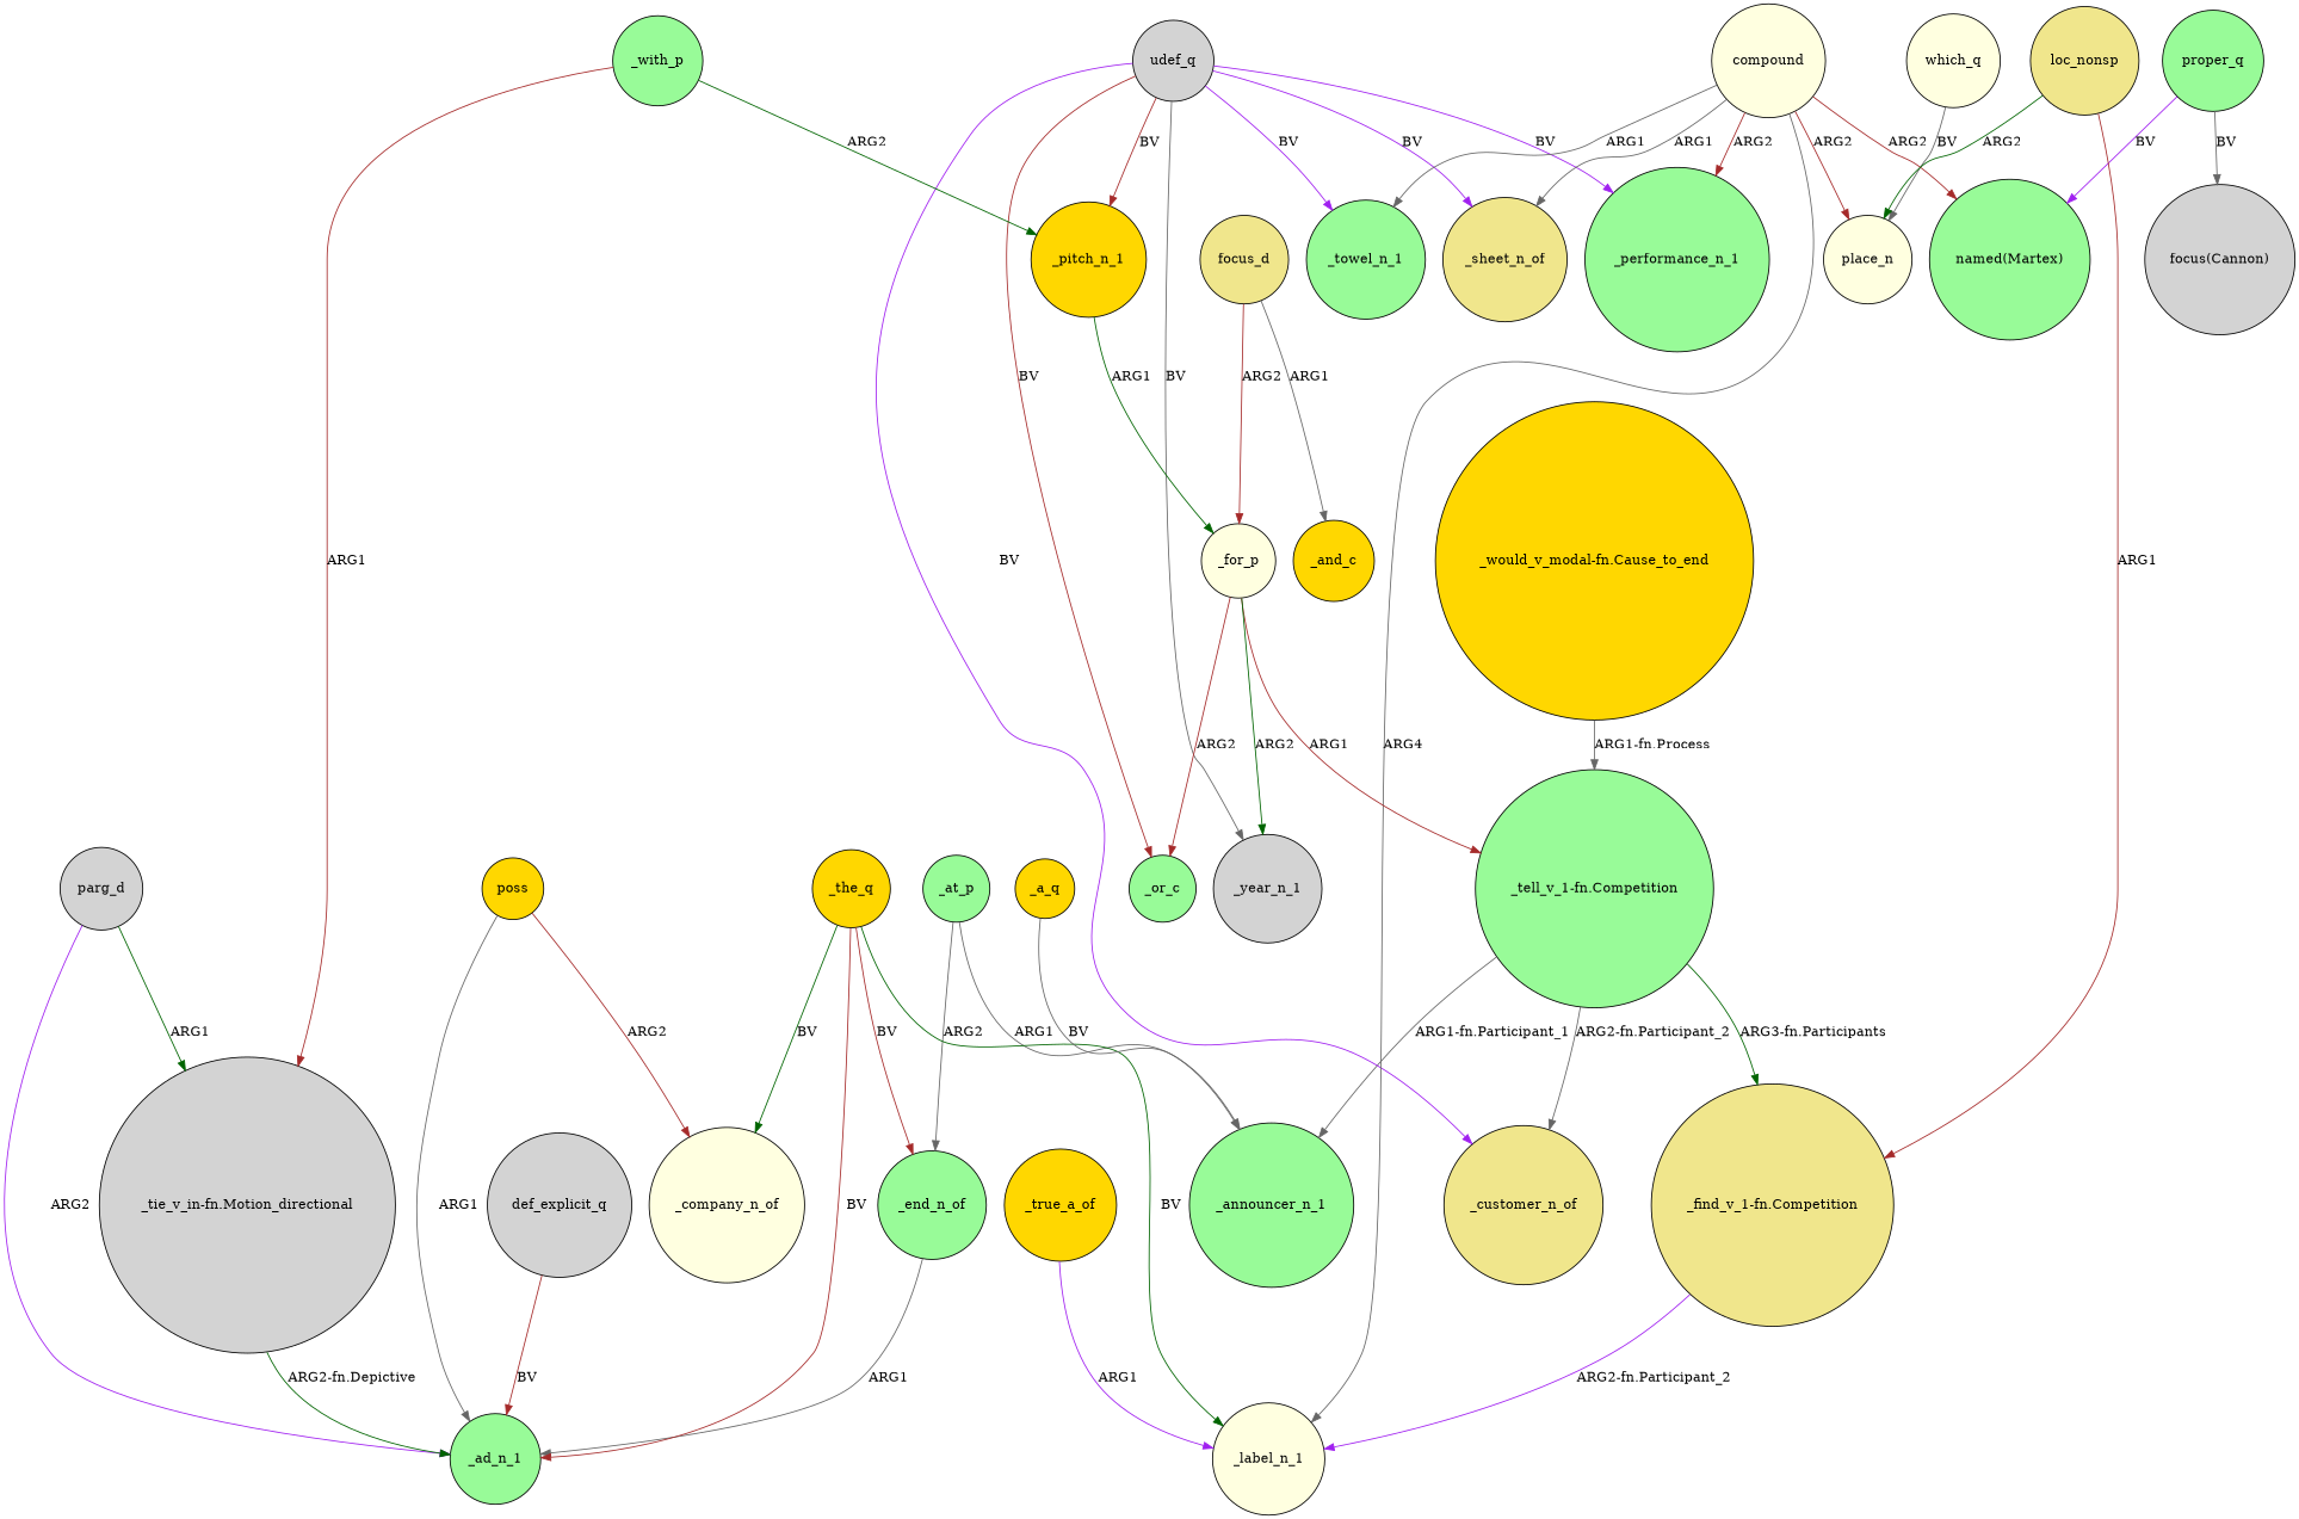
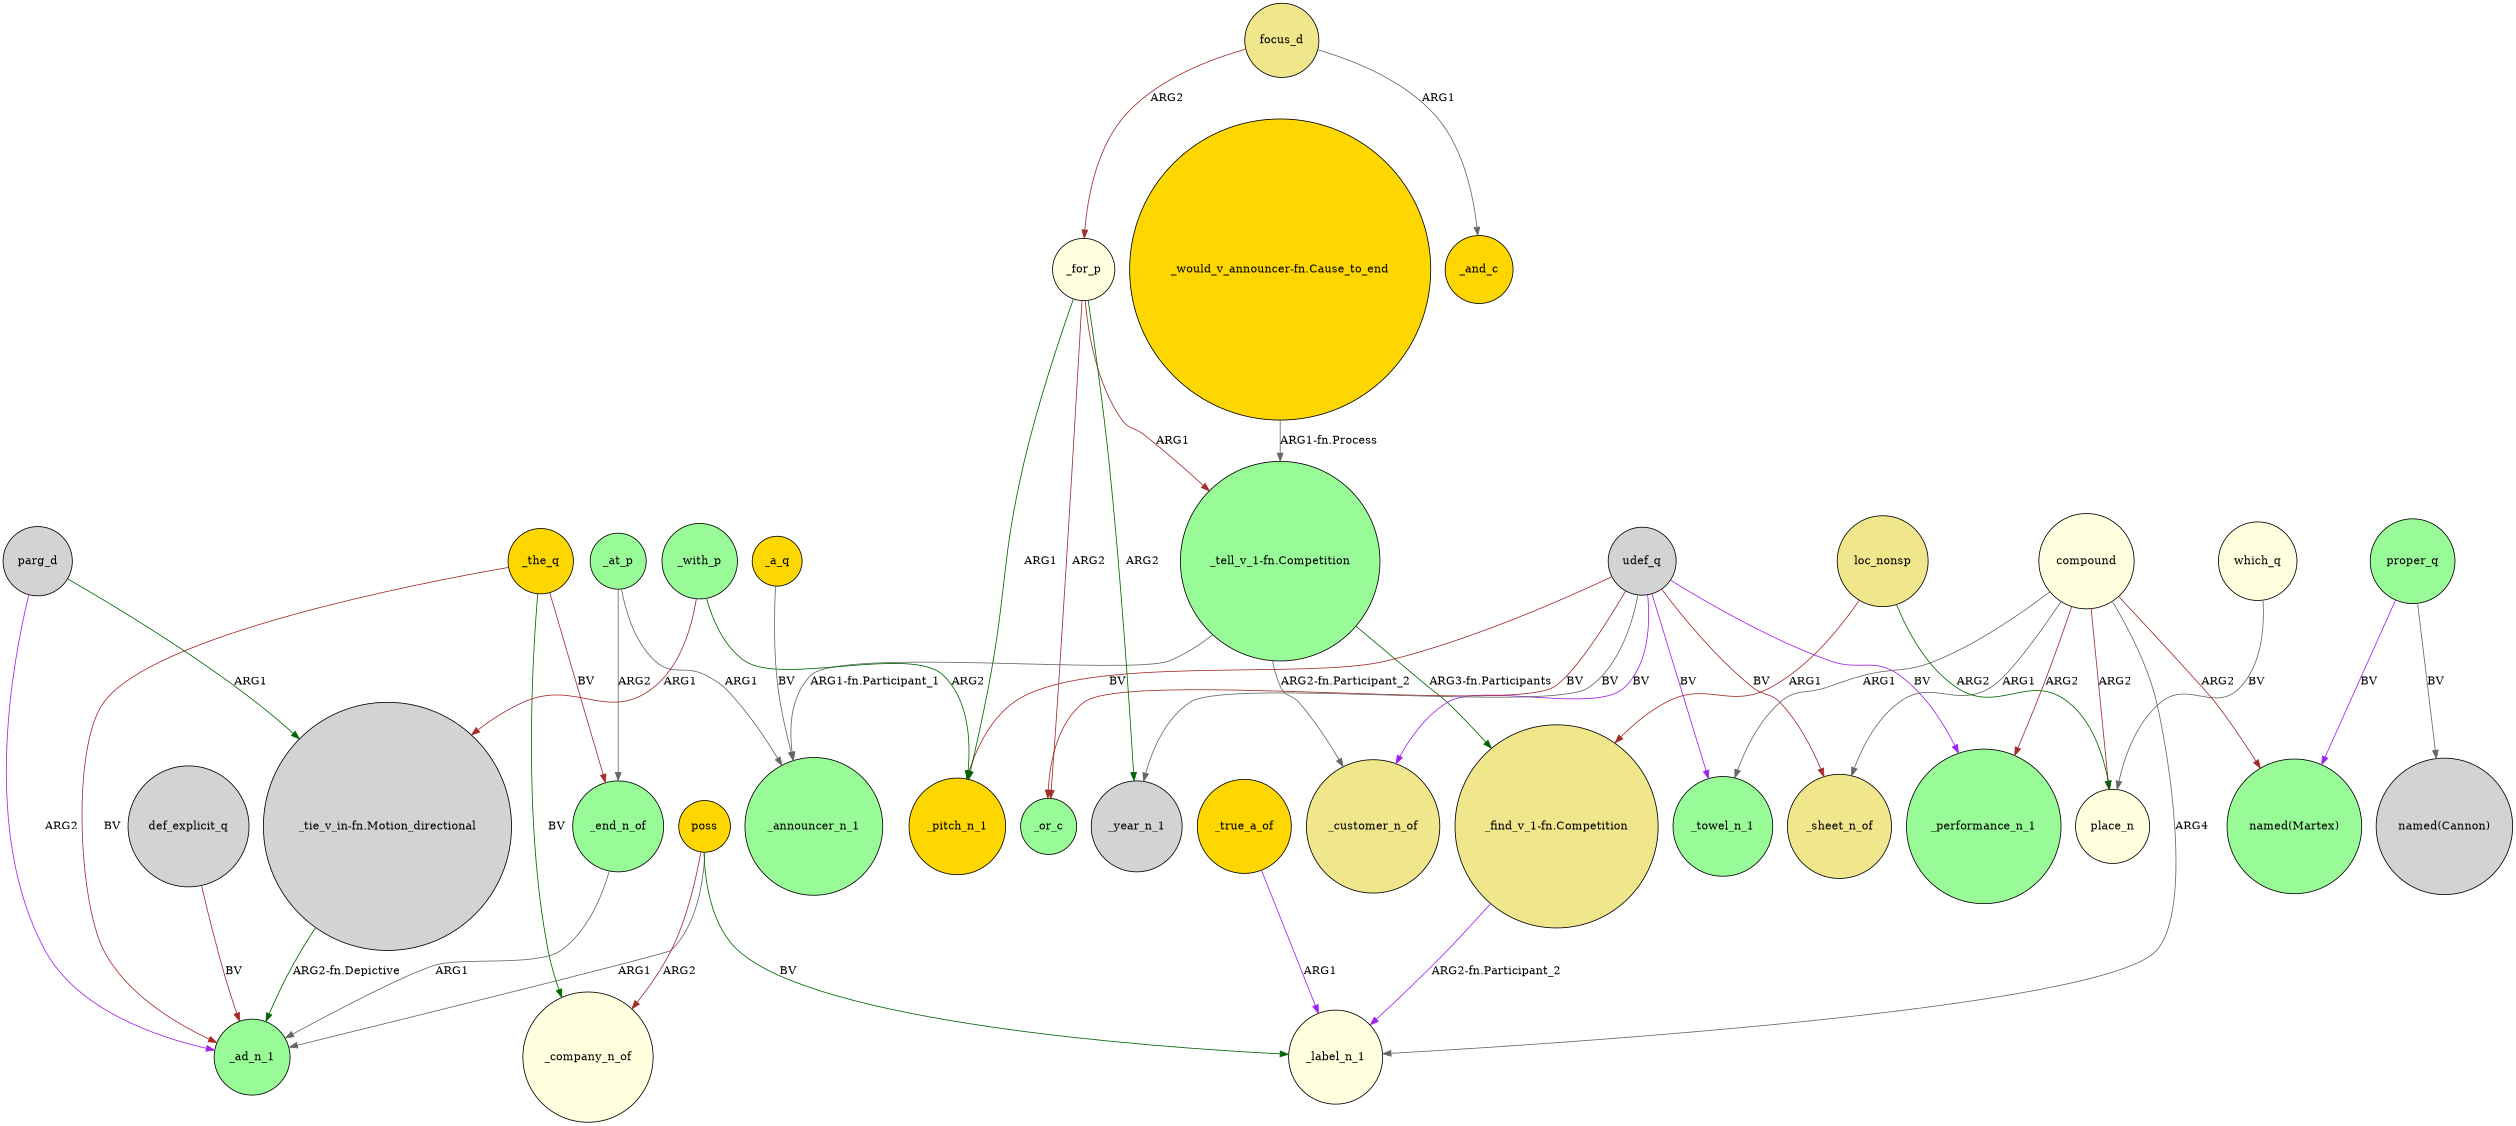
  digraph {
    node [fillcolor=palegreen shape=circle style=filled]
    edge [color=gray40]
    _end_n_of
    _ad_n_1
    def_explicit_q [fillcolor=lightgrey]
    _at_p
    _announcer_n_1
    "_tell_v_1-fn.Competition"
    _customer_n_of [fillcolor=khaki]
    "_find_v_1-fn.Competition" [fillcolor=khaki]
    _label_n_1 [fillcolor=lightyellow]
-   "_would_v_modal-fn.Cause_to_end" [fillcolor=gold]
+   "_would_v_modal-fn.Cause_to_end" [fillcolor=gold label="_would_v_announcer-fn.Cause_to_end"]
    udef_q [fillcolor=lightgrey]
    _performance_n_1
    _sheet_n_of [fillcolor=khaki]
    _or_c
    _pitch_n_1 [fillcolor=gold]
    _towel_n_1
    _year_n_1 [fillcolor=lightgrey]
-   "named(Cannon)" [fillcolor=lightgrey label="focus(Cannon)"]
+   "named(Cannon)" [fillcolor=lightgrey]
    proper_q
    "named(Martex)"
    which_q [fillcolor=lightyellow]
    place_n [fillcolor=lightyellow]
    compound [fillcolor=lightyellow]
    loc_nonsp [fillcolor=khaki]
    parg_d [fillcolor=lightgrey]
    "_tie_v_in-fn.Motion_directional" [fillcolor=lightgrey]
    poss [fillcolor=gold]
    _company_n_of [fillcolor=lightyellow]
    _the_q [fillcolor=gold]
    _for_p [fillcolor=lightyellow]
    _true_a_of [fillcolor=gold]
    focus_d [fillcolor=khaki]
    _and_c [fillcolor=gold]
    _with_p
    _a_q [fillcolor=gold]
    _end_n_of -> _ad_n_1 [label=ARG1]
    def_explicit_q -> _ad_n_1 [color=brown label=BV]
    _at_p -> _end_n_of [label=ARG2]
    _at_p -> _announcer_n_1 [label=ARG1]
    "_tell_v_1-fn.Competition" -> _announcer_n_1 [label="ARG1-fn.Participant_1"]
    "_tell_v_1-fn.Competition" -> _customer_n_of [label="ARG2-fn.Participant_2"]
    "_tell_v_1-fn.Competition" -> "_find_v_1-fn.Competition" [color=darkgreen label="ARG3-fn.Participants"]
    "_find_v_1-fn.Competition" -> _label_n_1 [color=purple label="ARG2-fn.Participant_2"]
    "_would_v_modal-fn.Cause_to_end" -> "_tell_v_1-fn.Competition" [label="ARG1-fn.Process"]
    udef_q -> _customer_n_of [color=purple label=BV]
    udef_q -> _performance_n_1 [color=purple label=BV]
-   udef_q -> _sheet_n_of [color=purple label=BV]
+   udef_q -> _sheet_n_of [color=brown label=BV]
    udef_q -> _or_c [color=brown label=BV]
    udef_q -> _pitch_n_1 [color=brown label=BV]
    udef_q -> _towel_n_1 [color=purple label=BV]
    udef_q -> _year_n_1 [label=BV]
    proper_q -> "named(Cannon)" [label=BV]
    proper_q -> "named(Martex)" [color=purple label=BV]
    which_q -> place_n [label=BV]
    compound -> _label_n_1 [label=ARG4]
    compound -> _performance_n_1 [color=brown label=ARG2]
    compound -> _sheet_n_of [label=ARG1]
    compound -> _towel_n_1 [label=ARG1]
    compound -> "named(Martex)" [color=brown label=ARG2]
    compound -> place_n [color=brown label=ARG2]
    loc_nonsp -> "_find_v_1-fn.Competition" [color=brown label=ARG1]
    loc_nonsp -> place_n [color=darkgreen label=ARG2]
    parg_d -> _ad_n_1 [color=purple label=ARG2]
    parg_d -> "_tie_v_in-fn.Motion_directional" [color=darkgreen label=ARG1]
    "_tie_v_in-fn.Motion_directional" -> _ad_n_1 [color=darkgreen label="ARG2-fn.Depictive"]
    poss -> _ad_n_1 [label=ARG1]
    poss -> _company_n_of [color=brown label=ARG2]
    _the_q -> _end_n_of [color=brown label=BV]
    _the_q -> _ad_n_1 [color=brown label=BV]
-   _the_q -> _label_n_1 [color=darkgreen label=BV]
+   poss -> _label_n_1 [color=darkgreen label=BV]
    _the_q -> _company_n_of [color=darkgreen label=BV]
    _for_p -> "_tell_v_1-fn.Competition" [color=brown label=ARG1]
    _for_p -> _or_c [color=brown label=ARG2]
-   _pitch_n_1 -> _for_p [color=darkgreen label=ARG1]
+   _for_p -> _pitch_n_1 [color=darkgreen label=ARG1]
    _for_p -> _year_n_1 [color=darkgreen label=ARG2]
    _true_a_of -> _label_n_1 [color=purple label=ARG1]
    focus_d -> _for_p [color=brown label=ARG2]
    focus_d -> _and_c [label=ARG1]
    _with_p -> _pitch_n_1 [color=darkgreen label=ARG2]
    _with_p -> "_tie_v_in-fn.Motion_directional" [color=brown label=ARG1]
    _a_q -> _announcer_n_1 [label=BV]
  }
